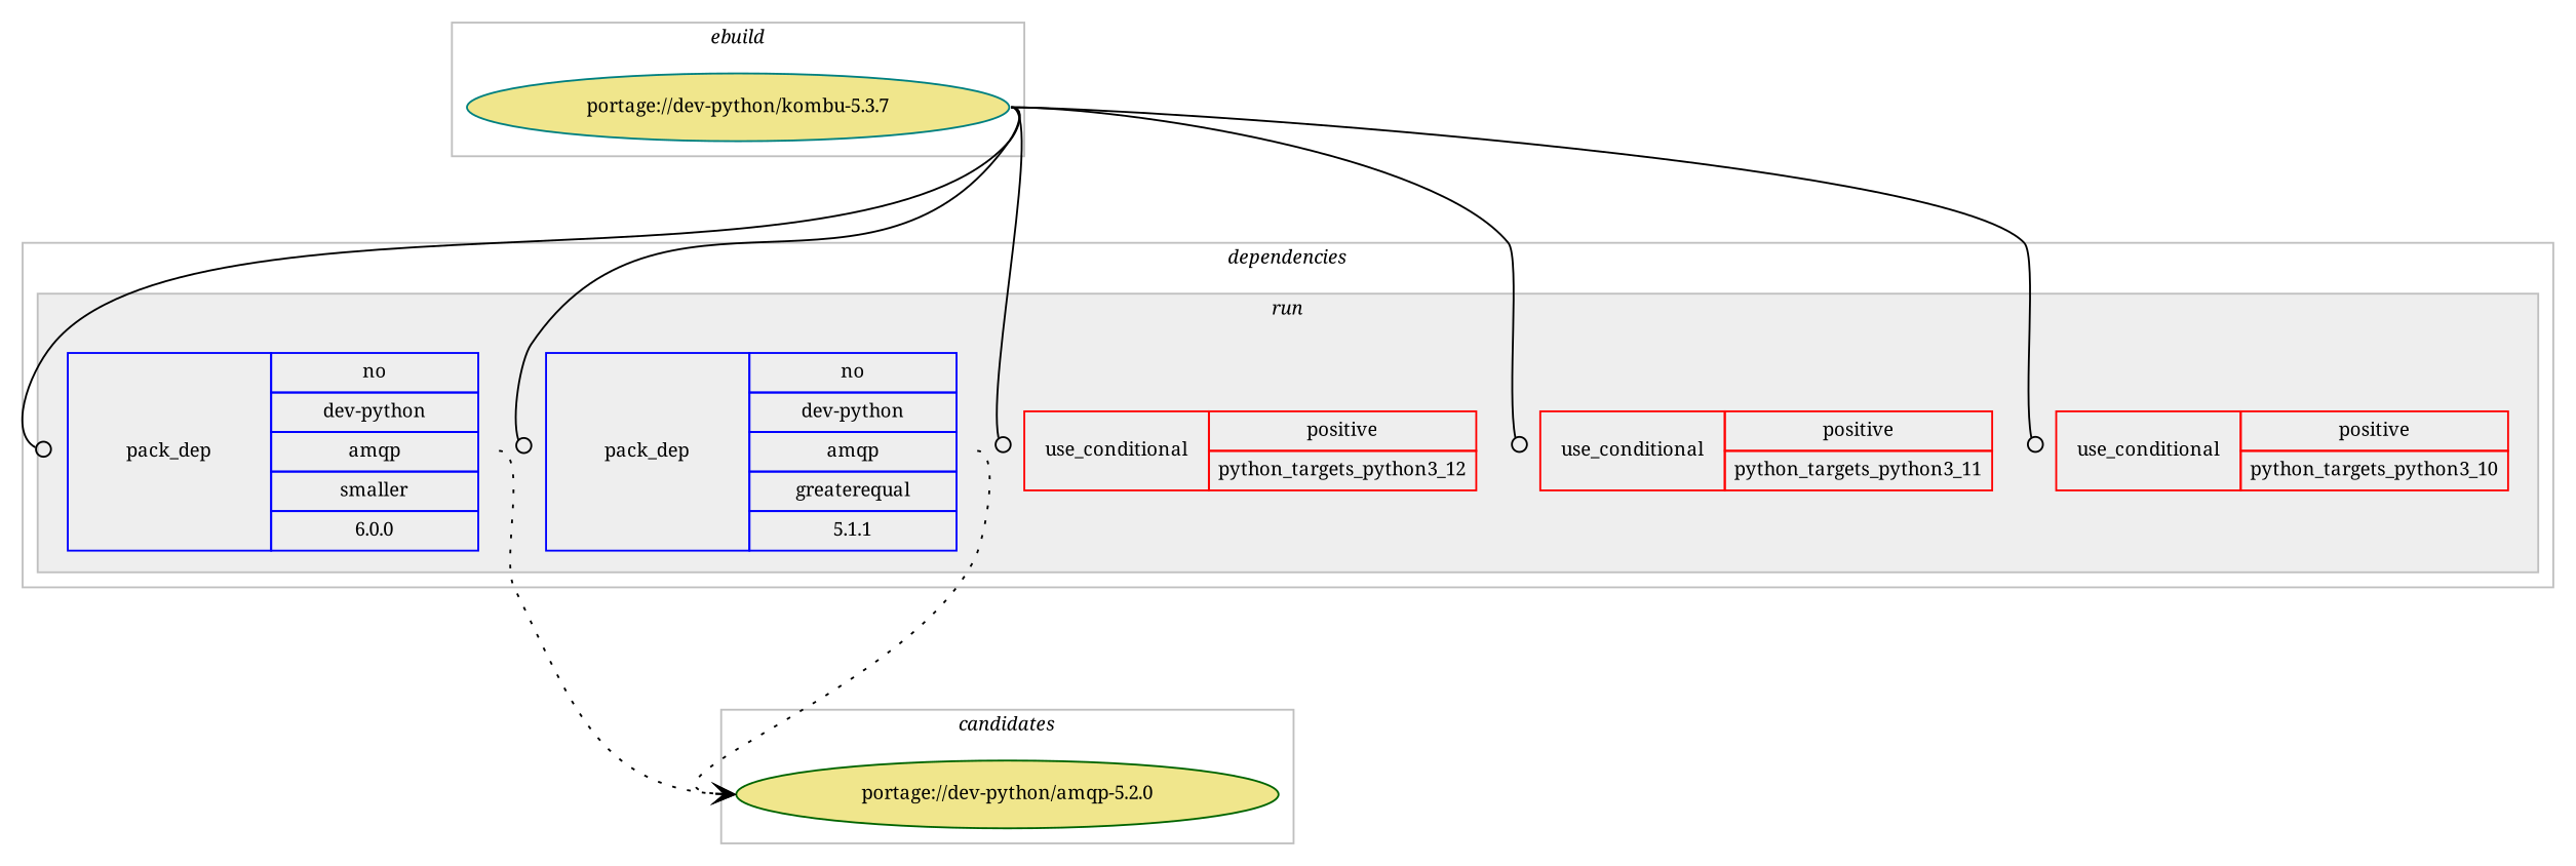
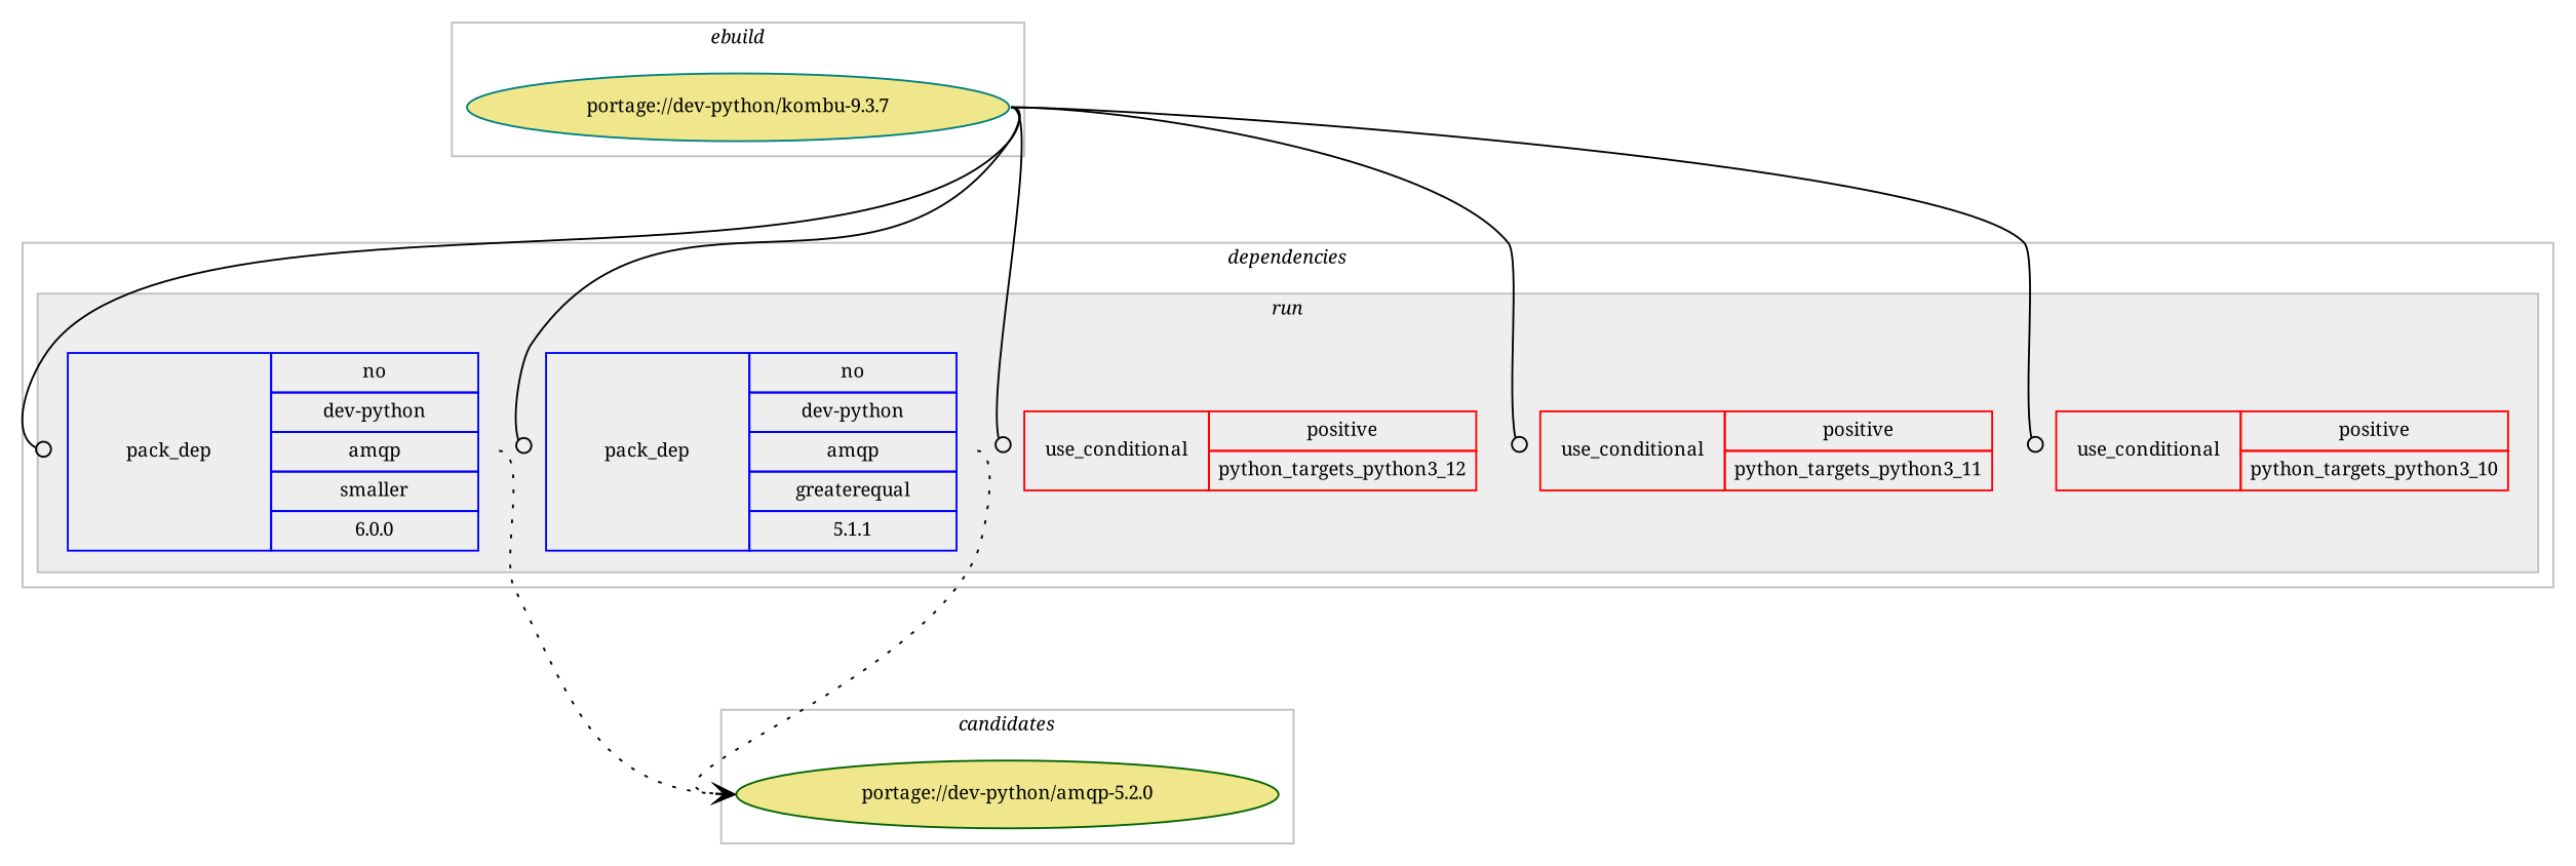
  digraph {
    compound=true
    concentrate=true
    fontname="Noto Serif"
    fontsize=10
    newrank=true
    rankdir=TB
    ranksep=1.5
    node [color=red fontname="Noto Serif" fontsize=10 shape=none]
    edge [arrowhead=odot headport=w style=solid tailport=e weight=20 fontname="Noto Serif"]
-   n1 [color=teal label="portage://dev-python/kombu-5.3.7" width=4 style=filled fillcolor=khaki shape=""]
+   n1 [color=teal label="portage://dev-python/kombu-9.3.7" width=4 style=filled fillcolor=khaki shape=""]
    n2 [label=<<TABLE BORDER="0" CELLBORDER="1" CELLSPACING="0" CELLPADDING="4"><TR><TD ROWSPAN="3" CELLPADDING="10">use_conditional</TD></TR><TR><TD>positive</TD></TR><TR><TD>python_targets_python3_10</TD></TR></TABLE>>]
    n3 [label=<<TABLE BORDER="0" CELLBORDER="1" CELLSPACING="0" CELLPADDING="4"><TR><TD ROWSPAN="3" CELLPADDING="10">use_conditional</TD></TR><TR><TD>positive</TD></TR><TR><TD>python_targets_python3_11</TD></TR></TABLE>>]
    n4 [label=<<TABLE BORDER="0" CELLBORDER="1" CELLSPACING="0" CELLPADDING="4"><TR><TD ROWSPAN="3" CELLPADDING="10">use_conditional</TD></TR><TR><TD>positive</TD></TR><TR><TD>python_targets_python3_12</TD></TR></TABLE>>]
    n5 [color=blue label=<<TABLE BORDER="0" CELLBORDER="1" CELLSPACING="0" CELLPADDING="4" WIDTH="220"><TR><TD ROWSPAN="6" CELLPADDING="30">pack_dep</TD></TR><TR><TD WIDTH="110">no</TD></TR><TR><TD>dev-python</TD></TR><TR><TD>amqp</TD></TR><TR><TD>greaterequal</TD></TR><TR><TD>5.1.1</TD></TR></TABLE>>]
    n6 [color=blue label=<<TABLE BORDER="0" CELLBORDER="1" CELLSPACING="0" CELLPADDING="4" WIDTH="220"><TR><TD ROWSPAN="6" CELLPADDING="30">pack_dep</TD></TR><TR><TD WIDTH="110">no</TD></TR><TR><TD>dev-python</TD></TR><TR><TD>amqp</TD></TR><TR><TD>smaller</TD></TR><TR><TD>6.0.0</TD></TR></TABLE>>]
    n7 [color=darkgreen label="portage://dev-python/amqp-5.2.0" width=4 style=filled fillcolor=khaki shape=""]
    subgraph cluster_1 {
      color=gray
      label=<<i>ebuild</i>>
      rank=same
      n1
    }
    subgraph cluster_2 {
      color=gray
      label=<<i>dependencies</i>>
      subgraph cluster_3 {
        color=gray
        fillcolor="#eeeeee"
        label=<<i>compile</i>>
        style=filled
      }
      subgraph cluster_4 {
        color=gray
        fillcolor="#eeeeee"
        label=<<i>compile and run</i>>
        style=filled
      }
      subgraph cluster_5 {
        color=gray
        fillcolor="#eeeeee"
        label=<<i>run</i>>
        style=filled
        subgraph sub_6 {
          color=gray
          fillcolor="#eeeeee"
          label=<<i>run</i>>
          style=filled
          n2
        }
        subgraph sub_7 {
          color=gray
          fillcolor="#eeeeee"
          label=<<i>run</i>>
          style=filled
          n3
        }
        subgraph sub_8 {
          color=gray
          fillcolor="#eeeeee"
          label=<<i>run</i>>
          style=filled
          n4
        }
        subgraph sub_9 {
          color=gray
          fillcolor="#eeeeee"
          label=<<i>run</i>>
          style=filled
          n5
        }
        subgraph sub_10 {
          color=gray
          fillcolor="#eeeeee"
          label=<<i>run</i>>
          style=filled
          n6
        }
      }
    }
    subgraph cluster_11 {
      color=gray
      label=<<i>candidates</i>>
      rank=same
      subgraph sub_12 {
        color=black
        label=<<i>candidates</i>>
        nodesep=1
        rank=same
        n7
      }
      subgraph sub_13 {
        color=black
        label=<<i>candidates</i>>
        nodesep=1
        rank=same
        n7
      }
    }
    n1 -> n2
    n1 -> n3
    n1 -> n4
    n1 -> n5
    n1 -> n6
    n5 -> n7 [arrowhead=vee style=dotted weight=100]
    n6 -> n7 [arrowhead=vee style=dotted weight=100]
  }
